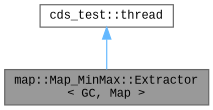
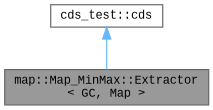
  digraph {
    fontname="Liberation Mono"
    node [color=gray40 fontname="Liberation Mono" fontsize=10 shape=box style=filled]
    n1 [fillcolor=grey60 fontcolor=black height=0.2 label="map::Map_MinMax::Extractor\l\< GC, Map \>" width=0.4]
-   n2 [fillcolor=white height=0.2 label="cds_test::thread" width=0.4]
+   n2 [fillcolor=white height=0.2 label="cds_test::cds" width=0.4]
    n2 -> n1 [color=steelblue1 dir=back fontname="Liberation Mono" fontsize=10 labelfontname=Helvetica labelfontsize=10 style=solid]
  }
